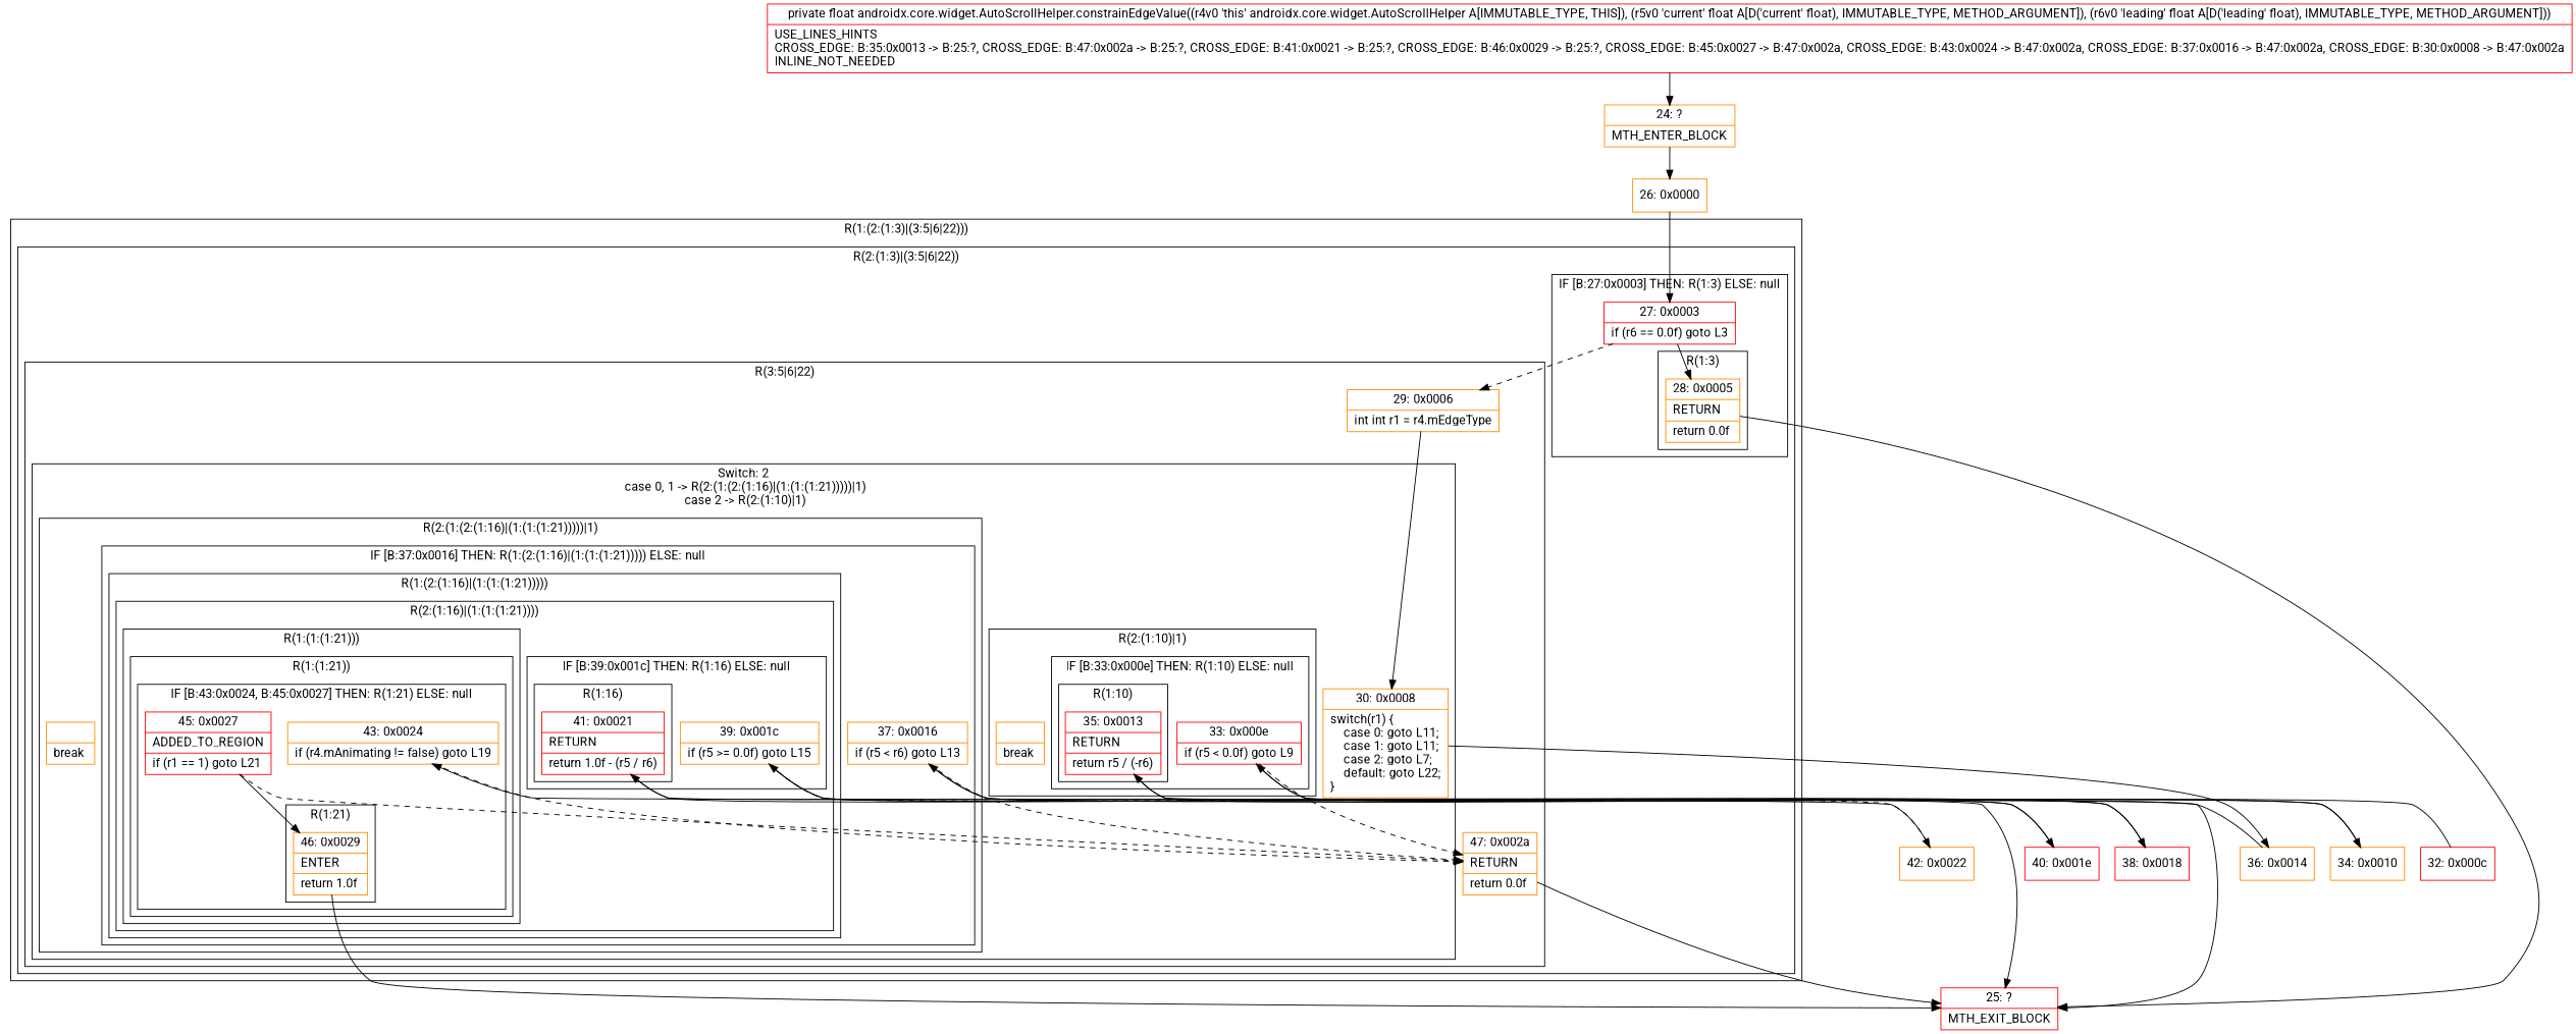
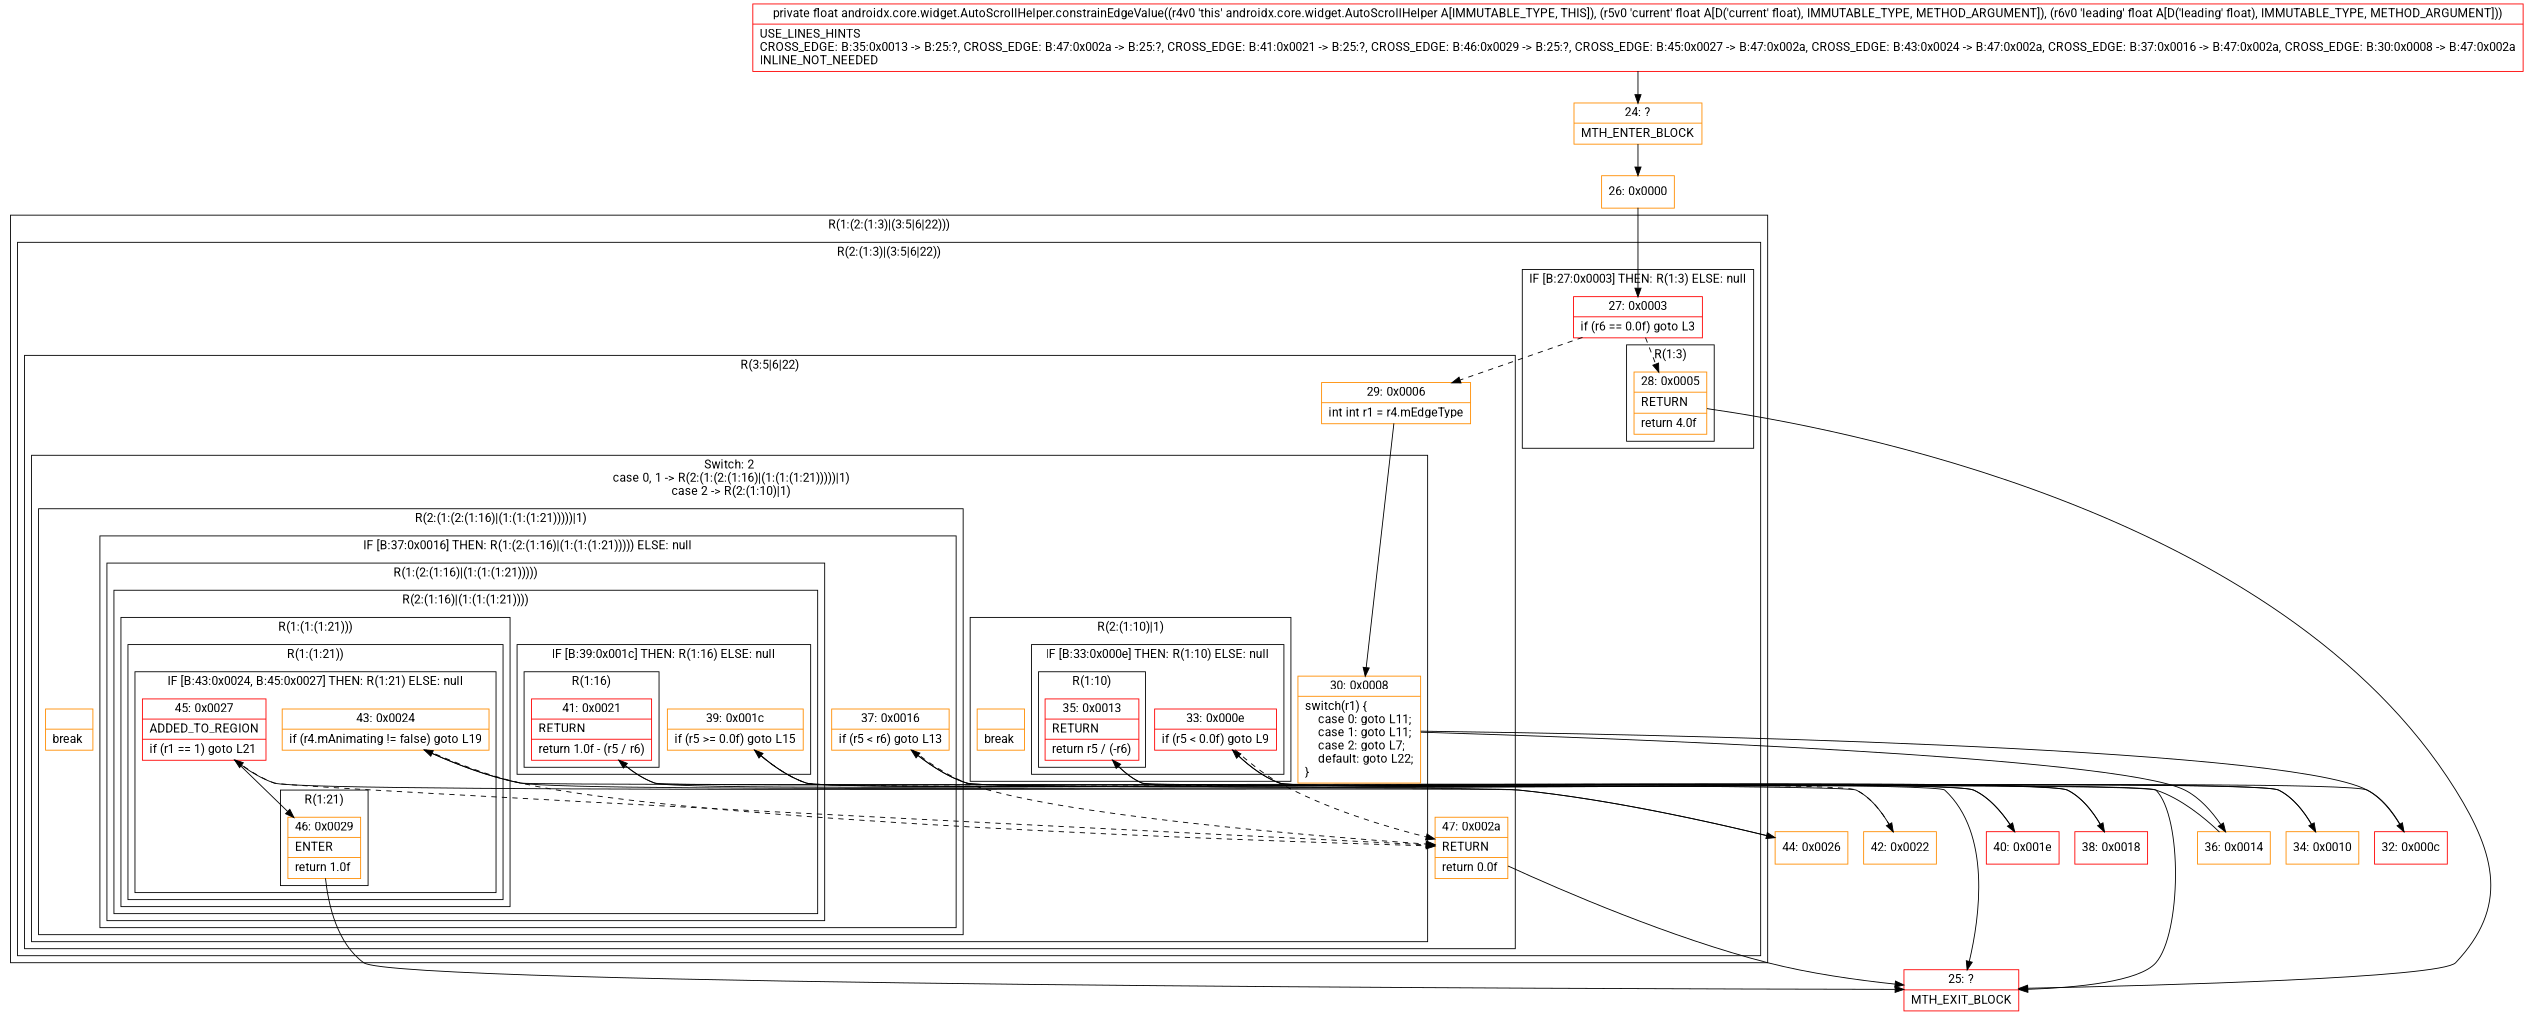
  digraph {
    fontname=Roboto
    node [color=darkorange fontname=Roboto shape=record]
    edge [fontname=Roboto]
-   n1 [label="{28\:\ 0x0005|RETURN\l|return 0.0f\l}"]
+   n1 [label="{28\:\ 0x0005|RETURN\l|return 4.0f\l}"]
    n2 [color=red label="{27\:\ 0x0003|if (r6 == 0.0f) goto L3\l}"]
    n3 [color=red label="{41\:\ 0x0021|RETURN\l|return 1.0f \- (r5 \/ r6)\l}"]
    n4 [label="{39\:\ 0x001c|if (r5 \>= 0.0f) goto L15\l}"]
    n5 [label="{46\:\ 0x0029|ENTER\l|return 1.0f\l}"]
    n6 [label="{43\:\ 0x0024|if (r4.mAnimating != false) goto L19\l}"]
    n7 [color=red label="{45\:\ 0x0027|ADDED_TO_REGION\l|if (r1 == 1) goto L21\l}"]
    n8 [label="{37\:\ 0x0016|if (r5 \< r6) goto L13\l}"]
    n9 [label="{|break\l}"]
    n10 [color=red label="{35\:\ 0x0013|RETURN\l|return r5 \/ (\-r6)\l}"]
    n11 [color=red label="{33\:\ 0x000e|if (r5 \< 0.0f) goto L9\l}"]
    n12 [label="{|break\l}"]
    n13 [label="{30\:\ 0x0008|switch(r1) \{\l    case 0: goto L11;\l    case 1: goto L11;\l    case 2: goto L7;\l    default: goto L22;\l\}\l}"]
    n14 [label="{29\:\ 0x0006|int int r1 = r4.mEdgeType\l}"]
    n15 [label="{47\:\ 0x002a|RETURN\l|return 0.0f\l}"]
    n16 [color=red label="{25\:\ ?|MTH_EXIT_BLOCK\l}"]
    n17 [color=red label="{40\:\ 0x001e}"]
    n18 [label="{42\:\ 0x0022}"]
+   n19 [label="{44\:\ 0x0026}"]
    n20 [color=red label="{38\:\ 0x0018}"]
    n21 [label="{34\:\ 0x0010}"]
    n22 [color=red label="{32\:\ 0x000c}"]
    n23 [label="{36\:\ 0x0014}"]
    n24 [label="{24\:\ ?|MTH_ENTER_BLOCK\l}"]
    n25 [label="{26\:\ 0x0000}"]
    n26 [color=red label="{private float androidx.core.widget.AutoScrollHelper.constrainEdgeValue((r4v0 'this' androidx.core.widget.AutoScrollHelper A[IMMUTABLE_TYPE, THIS]), (r5v0 'current' float A[D('current' float), IMMUTABLE_TYPE, METHOD_ARGUMENT]), (r6v0 'leading' float A[D('leading' float), IMMUTABLE_TYPE, METHOD_ARGUMENT]))  | USE_LINES_HINTS\lCROSS_EDGE: B:35:0x0013 \-\> B:25:?, CROSS_EDGE: B:47:0x002a \-\> B:25:?, CROSS_EDGE: B:41:0x0021 \-\> B:25:?, CROSS_EDGE: B:46:0x0029 \-\> B:25:?, CROSS_EDGE: B:45:0x0027 \-\> B:47:0x002a, CROSS_EDGE: B:43:0x0024 \-\> B:47:0x002a, CROSS_EDGE: B:37:0x0016 \-\> B:47:0x002a, CROSS_EDGE: B:30:0x0008 \-\> B:47:0x002a\lINLINE_NOT_NEEDED\l}"]
    subgraph cluster_1 {
      label="R(1:(2:(1:3)|(3:5|6|22)))"
      subgraph cluster_2 {
        label="R(2:(1:3)|(3:5|6|22))"
        subgraph cluster_3 {
          label="IF [B:27:0x0003] THEN: R(1:3) ELSE: null"
          n2
          subgraph cluster_4 {
            label="R(1:3)"
            n1
          }
        }
        subgraph cluster_5 {
          label="R(3:5|6|22)"
          n14
          n15
          subgraph cluster_6 {
            label="Switch: 2\n case 0, 1 -> R(2:(1:(2:(1:16)|(1:(1:(1:21)))))|1)\n case 2 -> R(2:(1:10)|1)"
            n13
            subgraph cluster_7 {
              label="R(2:(1:(2:(1:16)|(1:(1:(1:21)))))|1)"
              n9
              subgraph cluster_8 {
                label="IF [B:37:0x0016] THEN: R(1:(2:(1:16)|(1:(1:(1:21))))) ELSE: null"
                n8
                subgraph cluster_9 {
                  label="R(1:(2:(1:16)|(1:(1:(1:21)))))"
                  subgraph cluster_10 {
                    label="R(2:(1:16)|(1:(1:(1:21))))"
                    subgraph cluster_11 {
                      label="IF [B:39:0x001c] THEN: R(1:16) ELSE: null"
                      n4
                      subgraph cluster_12 {
                        label="R(1:16)"
                        n3
                      }
                    }
                    subgraph cluster_13 {
                      label="R(1:(1:(1:21)))"
                      subgraph cluster_14 {
                        label="R(1:(1:21))"
                        subgraph cluster_15 {
                          label="IF [B:43:0x0024, B:45:0x0027] THEN: R(1:21) ELSE: null"
                          n6
                          n7
                          subgraph cluster_16 {
                            label="R(1:21)"
                            n5
                          }
                        }
                      }
                    }
                  }
                }
              }
            }
            subgraph cluster_17 {
              label="R(2:(1:10)|1)"
              n12
              subgraph cluster_18 {
                label="IF [B:33:0x000e] THEN: R(1:10) ELSE: null"
                n11
                subgraph cluster_19 {
                  label="R(1:10)"
                  n10
                }
              }
            }
          }
        }
      }
    }
    n1 -> n16
-   n2 -> n1
+   n2 -> n1 [style=dashed]
    n2 -> n14 [style=dashed]
    n3 -> n16
    n4 -> n17
    n4 -> n18 [style=dashed]
    n5 -> n16
    n6 -> n15 [style=dashed]
+   n6 -> n19
    n7 -> n5
    n7 -> n15 [style=dashed]
    n8 -> n15 [style=dashed]
    n8 -> n20
    n10 -> n16
    n11 -> n15 [style=dashed]
    n11 -> n21
+   n13 -> n22
    n13 -> n23
    n14 -> n13
    n15 -> n16
    n17 -> n3
    n18 -> n6
+   n19 -> n7
    n20 -> n4
    n21 -> n10
    n22 -> n11
    n23 -> n8
    n24 -> n25
    n25 -> n2
    n26 -> n24
  }
